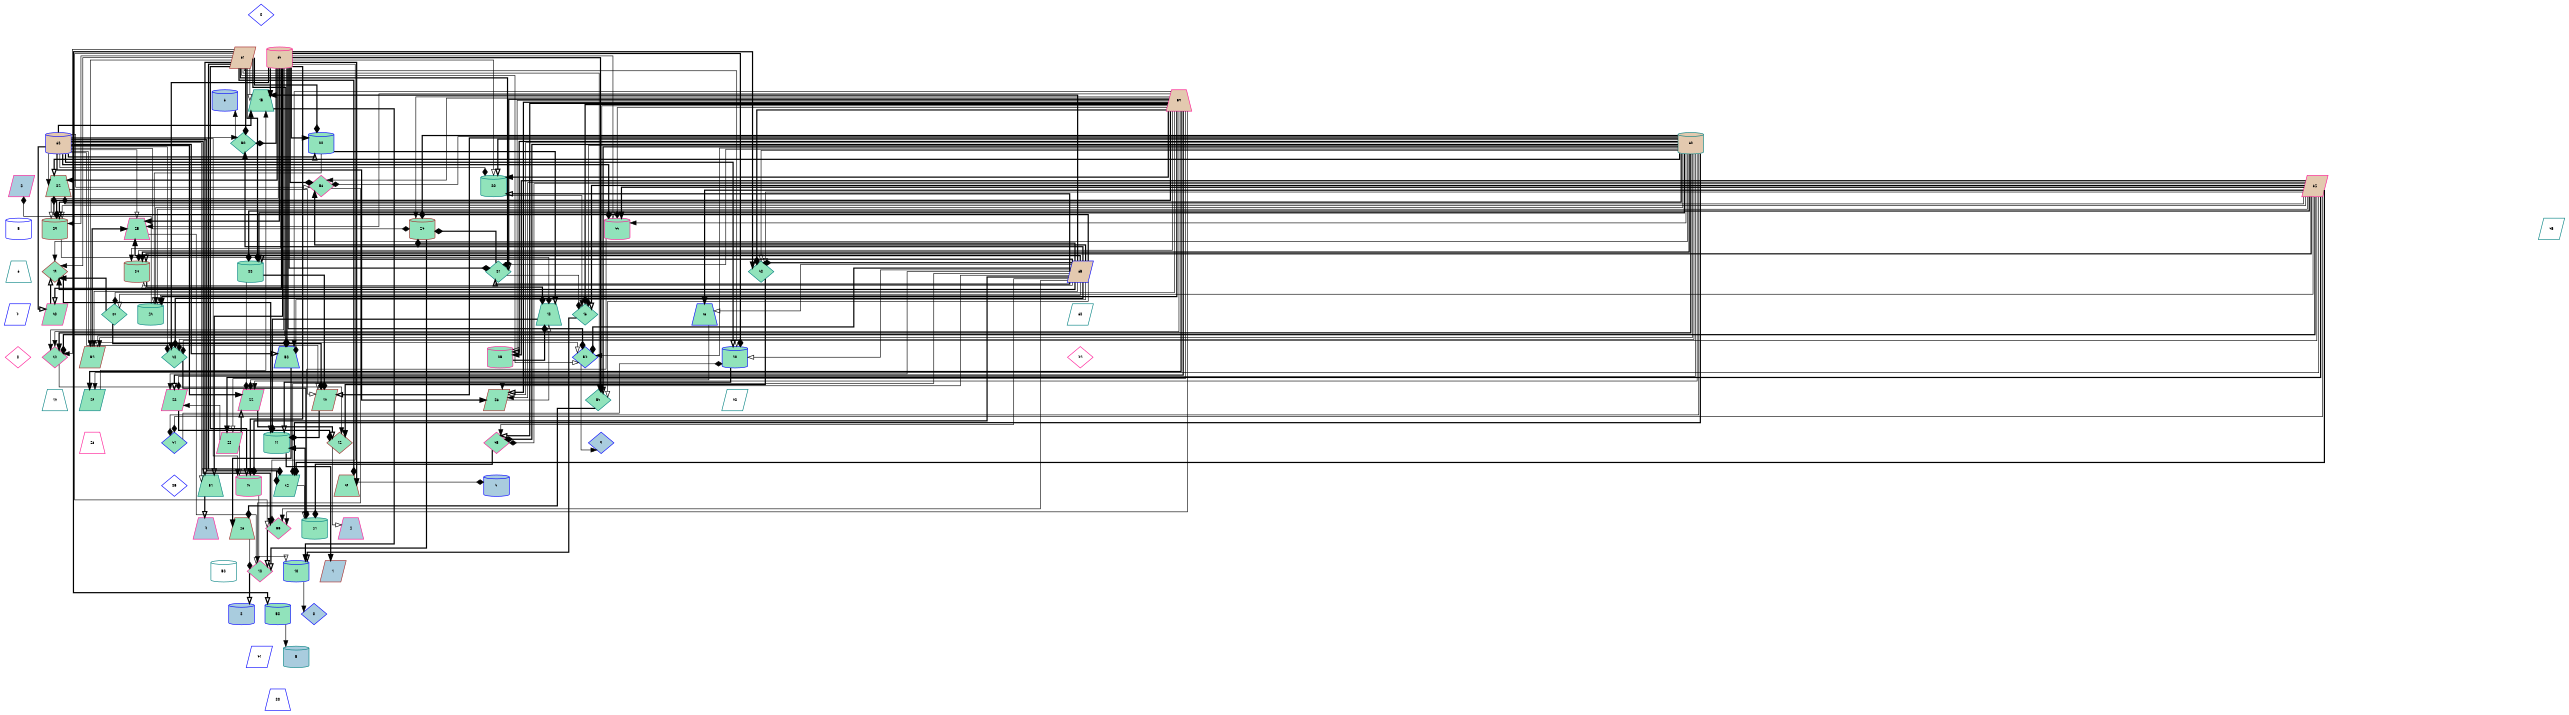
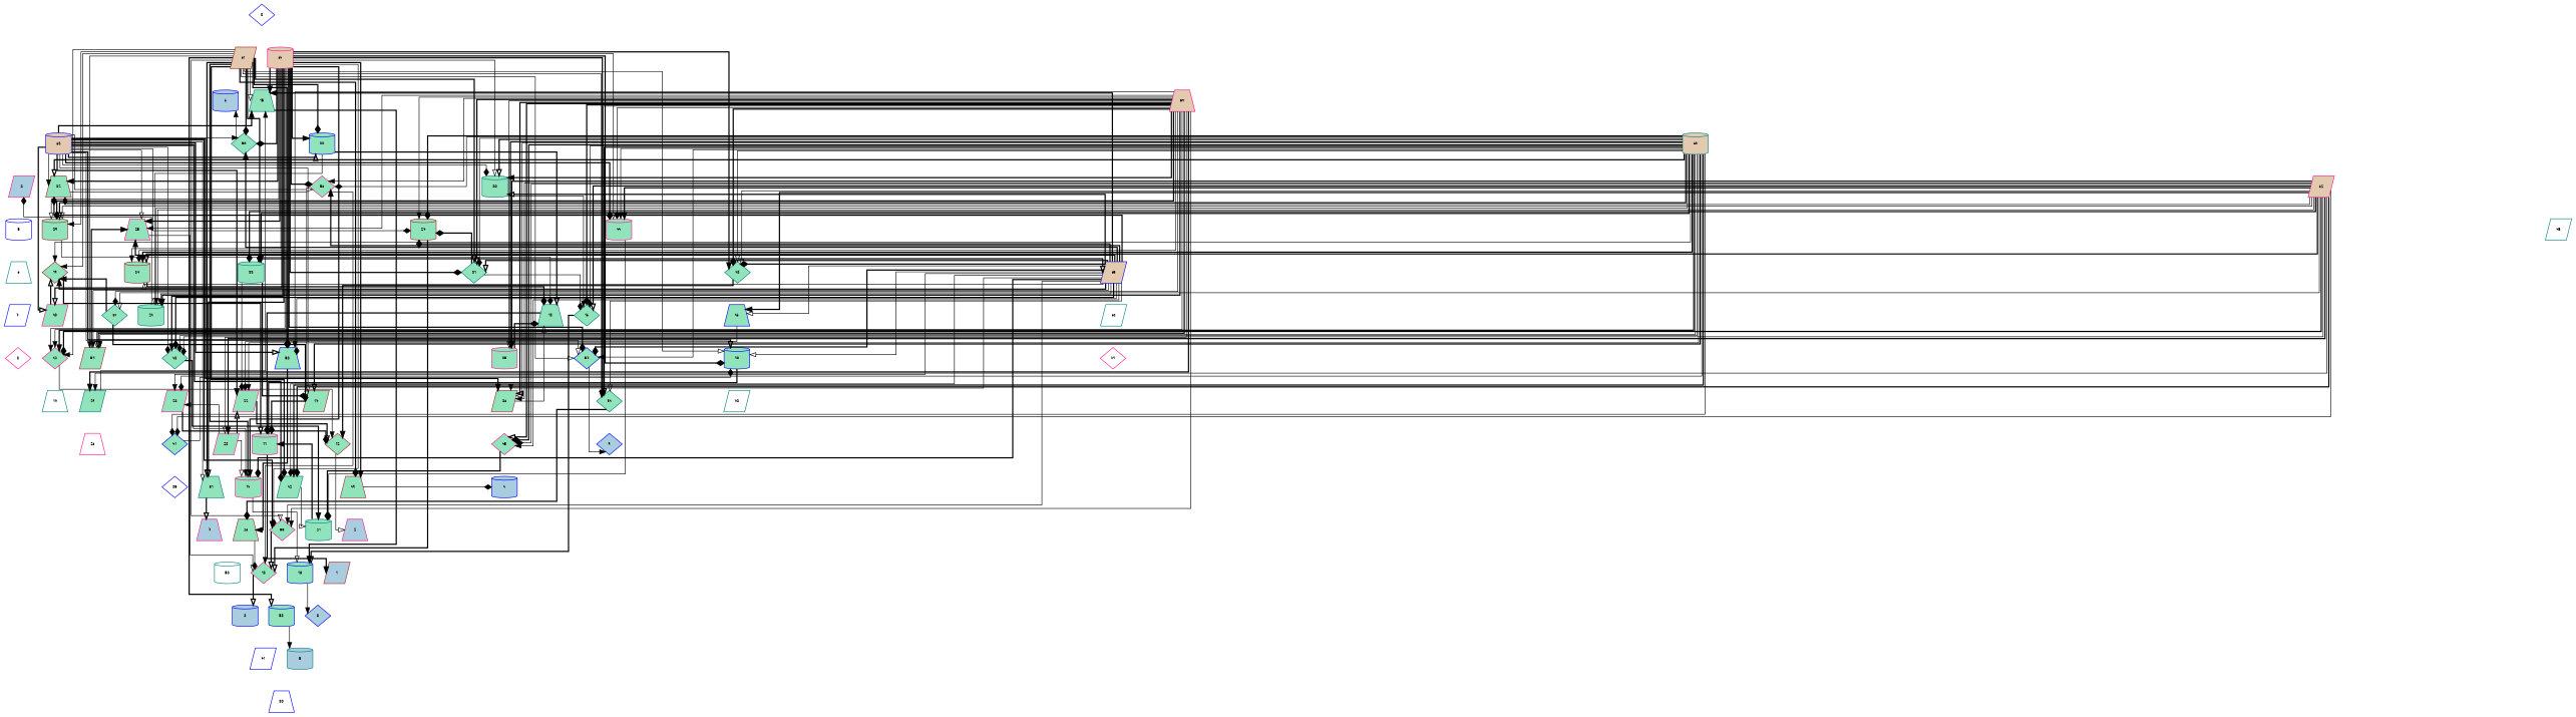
  digraph {
    fontname="Patrick Hand"
    rank=same
    rankdir=TB
    splines=ortho
    node [color=teal fillcolor="#91e3bb" fixedsize=true fontname="Patrick Hand" fontsize=8 shape=cylinder style=filled]
    edge [constraint=false fontname="Patrick Hand" style=invis]
    n1 [color=blue fillcolor="#ffffff" label=0 shape=diamond width=0.6]
    n2 [color=brown fillcolor="#e3c9af" label=61 shape=parallelogram width=0.6]
    n3 [color=deeppink fillcolor="#e3c9af" label=64 width=0.6]
    n4 [color=blue fillcolor="#a9ccde" label=6 width=0.6]
    n5 [label=15 shape=trapezium width=0.6]
    n6 [label=50 shape=diamond width=0.6]
    n7 [color=brown label=39 width=0.6]
    n8 [color=brown label=19 shape=diamond width=0.6]
    n9 [color=deeppink label=47 shape=diamond width=0.6]
    n10 [color=blue label=38 width=0.6]
    n11 [color=brown label=52 shape=parallelogram width=0.6]
    n12 [label=33 width=0.6]
    n13 [label=31 shape=diamond width=0.6]
    n14 [color=blue label=53 shape=trapezium width=0.6]
    n15 [label=51 shape=trapezium width=0.6]
    n16 [color=deeppink label=14 width=0.6]
    n17 [color=blue label=57 shape=diamond width=0.6]
    n18 [label=42 shape=parallelogram width=0.6]
    n19 [color=deeppink label=55 shape=diamond width=0.6]
    n20 [color=blue label=20 width=0.6]
    n21 [label=54 shape=diamond width=0.6]
    n22 [color=brown label=49 shape=trapezium width=0.6]
    n23 [color=blue label=58 width=0.6]
    n24 [color=brown label=32 shape=trapezium width=0.6]
    n25 [color=deeppink label=40 shape=parallelogram width=0.6]
    n26 [color=deeppink label=56 shape=diamond width=0.6]
    n27 [color=deeppink label=25 shape=trapezium width=0.6]
    n28 [label=30 width=0.6]
    n29 [label=43 shape=diamond width=0.6]
    n30 [color=deeppink label=44 width=0.6]
    n31 [color=deeppink fillcolor="#e3c9af" label=59 shape=trapezium width=0.6]
    n32 [color=brown label=37 width=0.6]
    n33 [label=48 shape=diamond width=0.6]
    n34 [color=blue fillcolor="#e3c9af" label=63 width=0.6]
    n35 [color=blue label=10 width=0.6]
    n36 [label=18 shape=trapezium width=0.6]
    n37 [label=34 shape=diamond width=0.6]
-   n38 [label=11 width=0.6]
+   n38 [color=deeppink label=11 width=0.6]
    n39 [fillcolor="#ffffff" label=17 shape=trapezium width=0.6]
    n40 [label=29 shape=parallelogram width=0.6]
    n41 [color=brown label=12 shape=diamond width=0.6]
    n42 [label=24 width=0.6]
    n43 [color=deeppink label=23 shape=parallelogram width=0.6]
    n44 [color=deeppink label=22 shape=parallelogram width=0.6]
    n45 [color=brown label=17 shape=parallelogram width=0.6]
    n46 [color=brown label=27 width=0.6]
    n47 [label=16 shape=diamond width=0.6]
    n48 [color=brown label=26 shape=trapezium width=0.6]
    n49 [color=deeppink fillcolor="#a9ccde" label=7 shape=trapezium width=0.6]
    n50 [color=brown label=36 shape=parallelogram width=0.6]
    n51 [color=blue fillcolor="#a9ccde" label=9 shape=diamond width=0.6]
    n52 [label=21 width=0.6]
    n53 [color=deeppink label=13 shape=diamond width=0.6]
    n54 [fillcolor="#ffffff" label=73 shape=parallelogram width=0.6]
    n55 [color=deeppink label=45 shape=diamond width=0.6]
    n56 [color=deeppink fillcolor="#a9ccde" label=2 shape=trapezium width=0.6]
    n57 [color=blue fillcolor="#a9ccde" label=4 width=0.6]
    n58 [color=blue fillcolor="#ffffff" label=71 shape=parallelogram width=0.6]
    n59 [fillcolor="#a9ccde" label=5 width=0.6]
    n60 [color=deeppink fillcolor="#a9ccde" label=3 shape=parallelogram width=0.6]
    n61 [color=blue fillcolor="#ffffff" label=5 width=0.6]
    n62 [color=deeppink label=28 shape=parallelogram width=0.6]
    n63 [fillcolor="#ffffff" label=6 shape=trapezium width=0.6]
    n64 [color=blue fillcolor="#ffffff" label=7 shape=parallelogram width=0.6]
    n65 [color=deeppink fillcolor="#ffffff" label=8 shape=diamond width=0.6]
    n66 [color=deeppink fillcolor="#ffffff" label=26 shape=trapezium width=0.6]
    n67 [fillcolor="#e3c9af" label=60 width=0.6]
    n68 [color=deeppink label=35 width=0.6]
    n69 [color=blue label=46 shape=trapezium width=0.6]
    n70 [color=blue fillcolor="#a9ccde" label=0 shape=diamond width=0.6]
    n71 [color=brown fillcolor="#a9ccde" label=1 shape=parallelogram width=0.6]
    n72 [color=blue label=41 shape=diamond width=0.6]
    n73 [color=blue fillcolor="#ffffff" label=35 shape=diamond width=0.6]
    n74 [color=deeppink fillcolor="#e3c9af" label=62 shape=parallelogram width=0.6]
    n75 [color=blue fillcolor="#a9ccde" label=8 width=0.6]
    n76 [fillcolor="#ffffff" label=45 shape=parallelogram width=0.6]
    n77 [fillcolor="#ffffff" label=53 width=0.6]
    n78 [color=blue fillcolor="#e3c9af" label=65 shape=parallelogram width=0.6]
    n79 [fillcolor="#ffffff" label=63 shape=parallelogram width=0.6]
    n80 [color=deeppink fillcolor="#ffffff" label=72 shape=diamond width=0.6]
    n81 [color=blue fillcolor="#ffffff" label=80 shape=trapezium width=0.6]
    n1 -> n2 [constraint=true]
    n1 -> n3 [constraint=true]
    n2 -> n4 [constraint=true]
    n2 -> n5 [arrowhead=onormal style=solid]
    n2 -> n5 [constraint=true]
    n2 -> n6 [arrowhead=diamond style=bold]
    n2 -> n7 [arrowhead=normal style=solid]
    n2 -> n8 [arrowhead=normal style=solid]
    n2 -> n9 [arrowhead=normal style=solid]
    n2 -> n10 [arrowhead=diamond style=bold]
    n2 -> n11 [arrowhead=normal style=solid]
    n2 -> n12 [arrowhead=diamond style=bold]
    n2 -> n13 [arrowhead=onormal style=bold]
    n2 -> n14 [arrowhead=diamond style=bold]
    n2 -> n15 [arrowhead=onormal style=bold]
    n2 -> n16 [arrowhead=onormal style=bold]
    n2 -> n17 [arrowhead=onormal style=solid]
    n2 -> n18 [arrowhead=diamond style=bold]
    n2 -> n19 [arrowhead=onormal style=solid]
    n2 -> n20 [arrowhead=onormal style=solid]
    n2 -> n21 [arrowhead=normal style=solid]
    n2 -> n22 [arrowhead=diamond style=bold]
    n2 -> n23 [arrowhead=onormal style=bold]
    n3 -> n5 [arrowhead=normal style=bold]
    n3 -> n5 [constraint=true]
    n3 -> n6 [arrowhead=diamond style=bold]
    n3 -> n7 [arrowhead=onormal style=solid]
    n3 -> n9 [arrowhead=normal style=solid]
    n3 -> n10 [arrowhead=normal style=bold]
    n3 -> n11 [arrowhead=onormal style=solid]
    n3 -> n13 [arrowhead=diamond style=bold]
    n3 -> n14 [arrowhead=diamond style=bold]
    n3 -> n15 [arrowhead=onormal style=bold]
    n3 -> n16 [arrowhead=normal style=bold]
    n3 -> n17 [arrowhead=diamond style=bold]
    n3 -> n19 [arrowhead=diamond style=solid]
    n3 -> n20 [arrowhead=diamond style=bold]
    n3 -> n21 [arrowhead=normal style=bold]
    n3 -> n22 [arrowhead=normal style=bold]
    n3 -> n24 [arrowhead=normal style=bold]
    n3 -> n25 [arrowhead=onormal style=bold]
    n3 -> n26 [arrowhead=diamond style=bold]
    n3 -> n27 [arrowhead=normal style=bold]
    n3 -> n28 [arrowhead=onormal style=solid]
    n3 -> n29 [arrowhead=normal style=bold]
    n3 -> n30 [arrowhead=onormal style=solid]
    n3 -> n31 [constraint=true]
    n3 -> n32 [arrowhead=normal style=solid]
    n3 -> n33 [arrowhead=normal style=bold]
    n4 -> n6 [constraint=true]
    n4 -> n34 [constraint=true]
    n5 -> n6 [constraint=true]
    n5 -> n10 [constraint=true]
    n5 -> n35 [arrowhead=normal style=bold]
    n6 -> n4 [arrowhead=normal style=solid]
    n6 -> n24 [constraint=true]
    n6 -> n26 [constraint=true]
    n7 -> n8 [constraint=true]
    n7 -> n32 [constraint=true]
    n7 -> n36 [arrowhead=diamond style=solid]
    n8 -> n25 [constraint=true]
    n8 -> n37 [constraint=true]
    n8 -> n38 [arrowhead=onormal style=bold]
    n9 -> n39 [constraint=true]
    n9 -> n40 [constraint=true]
    n9 -> n41 [arrowhead=normal style=solid]
    n10 -> n26 [constraint=true]
    n10 -> n28 [constraint=true]
    n10 -> n36 [arrowhead=onormal style=bold]
    n10 -> n42 [arrowhead=onormal style=solid]
    n11 -> n27 [arrowhead=normal style=bold]
    n11 -> n40 [constraint=true]
    n11 -> n43 [constraint=true]
    n12 -> n36 [constraint=true]
    n12 -> n42 [constraint=true]
    n12 -> n44 [arrowhead=diamond style=solid]
    n12 -> n45 [arrowhead=diamond style=bold]
    n13 -> n36 [constraint=true]
    n13 -> n46 [arrowhead=diamond style=bold]
    n13 -> n47 [arrowhead=diamond style=solid]
    n13 -> n47 [constraint=true]
    n14 -> n44 [constraint=true]
    n14 -> n45 [constraint=true]
    n14 -> n48 [arrowhead=normal style=bold]
    n15 -> n48 [constraint=true]
    n15 -> n49 [arrowhead=onormal style=bold]
    n15 -> n49 [constraint=true]
    n16 -> n19 [constraint=true]
    n16 -> n35 [arrowhead=onormal style=solid]
    n16 -> n48 [constraint=true]
    n17 -> n21 [constraint=true]
    n17 -> n50 [constraint=true]
    n17 -> n51 [arrowhead=normal style=solid]
    n18 -> n19 [constraint=true]
    n18 -> n52 [arrowhead=onormal style=solid]
    n18 -> n52 [constraint=true]
    n19 -> n35 [constraint=true]
    n19 -> n53 [arrowhead=onormal style=bold]
    n19 -> n53 [constraint=true]
    n20 -> n21 [constraint=true]
    n20 -> n38 [arrowhead=onormal style=bold]
    n20 -> n54 [constraint=true]
    n21 -> n48 [arrowhead=diamond style=bold]
    n21 -> n51 [constraint=true]
    n21 -> n55 [constraint=true]
    n22 -> n52 [constraint=true]
    n22 -> n56 [constraint=true]
    n22 -> n57 [arrowhead=diamond style=solid]
    n23 -> n58 [constraint=true]
    n23 -> n59 [arrowhead=normal style=solid]
    n23 -> n59 [constraint=true]
    n24 -> n7 [constraint=true]
    n24 -> n27 [constraint=true]
    n24 -> n45 [arrowhead=onormal style=solid]
    n25 -> n8 [arrowhead=onormal style=bold]
    n25 -> n9 [constraint=true]
    n25 -> n11 [constraint=true]
    n26 -> n27 [constraint=true]
    n26 -> n46 [constraint=true]
    n26 -> n53 [arrowhead=normal style=solid]
    n27 -> n12 [constraint=true]
    n27 -> n32 [constraint=true]
    n27 -> n53 [arrowhead=onormal style=solid]
    n28 -> n30 [constraint=true]
    n28 -> n46 [constraint=true]
    n28 -> n47 [arrowhead=normal style=solid]
    n29 -> n43 [constraint=true]
    n29 -> n44 [constraint=true]
    n29 -> n52 [arrowhead=normal style=bold]
    n30 -> n13 [constraint=true]
    n30 -> n33 [constraint=true]
    n30 -> n52 [arrowhead=diamond style=solid]
    n31 -> n7 [arrowhead=diamond style=bold]
    n31 -> n9 [arrowhead=normal style=solid]
    n31 -> n10 [constraint=true]
-   n31 -> n43 [arrowhead=onormal style=bold]
+   n31 -> n11 [arrowhead=onormal style=bold]
    n31 -> n13 [arrowhead=onormal style=bold]
    n31 -> n14 [arrowhead=normal style=solid]
    n31 -> n19 [arrowhead=normal style=solid]
    n31 -> n21 [arrowhead=diamond style=solid]
    n31 -> n26 [arrowhead=normal style=solid]
    n31 -> n27 [arrowhead=normal style=solid]
    n31 -> n28 [arrowhead=normal style=bold]
    n31 -> n30 [arrowhead=diamond style=solid]
    n31 -> n32 [arrowhead=diamond style=solid]
    n31 -> n33 [arrowhead=diamond style=bold]
    n31 -> n37 [arrowhead=diamond style=solid]
    n31 -> n40 [arrowhead=normal style=bold]
    n31 -> n42 [arrowhead=normal style=bold]
    n31 -> n46 [arrowhead=normal style=solid]
    n31 -> n47 [arrowhead=diamond style=bold]
    n31 -> n50 [arrowhead=onormal style=bold]
    n31 -> n55 [arrowhead=onormal style=bold]
    n31 -> n62 [arrowhead=onormal style=solid]
    n31 -> n67 [constraint=true]
    n31 -> n68 [arrowhead=onormal style=solid]
    n32 -> n36 [arrowhead=diamond style=bold]
    n32 -> n37 [constraint=true]
    n32 -> n42 [constraint=true]
    n33 -> n41 [arrowhead=normal style=bold]
    n33 -> n47 [constraint=true]
    n33 -> n69 [constraint=true]
    n34 -> n5 [arrowhead=normal style=bold]
    n34 -> n6 [arrowhead=normal style=solid]
    n34 -> n10 [arrowhead=onormal style=bold]
    n34 -> n14 [arrowhead=onormal style=bold]
    n34 -> n15 [arrowhead=onormal style=solid]
    n34 -> n16 [arrowhead=normal style=solid]
    n34 -> n17 [arrowhead=onormal style=solid]
    n34 -> n18 [arrowhead=diamond style=bold]
    n34 -> n19 [arrowhead=normal style=bold]
    n34 -> n20 [arrowhead=onormal style=bold]
    n34 -> n24 [arrowhead=normal style=solid]
    n34 -> n24 [constraint=true]
    n34 -> n25 [arrowhead=onormal style=bold]
    n34 -> n26 [arrowhead=onormal style=solid]
    n34 -> n27 [arrowhead=onormal style=solid]
    n34 -> n28 [arrowhead=diamond style=solid]
    n34 -> n29 [arrowhead=diamond style=solid]
    n34 -> n30 [arrowhead=diamond style=bold]
    n34 -> n44 [arrowhead=normal style=bold]
    n34 -> n45 [arrowhead=onormal style=solid]
    n34 -> n46 [arrowhead=diamond style=solid]
    n34 -> n50 [arrowhead=normal style=bold]
    n34 -> n60 [constraint=true]
    n35 -> n23 [constraint=true]
    n35 -> n70 [arrowhead=normal style=solid]
    n35 -> n70 [constraint=true]
    n36 -> n14 [constraint=true]
    n36 -> n38 [arrowhead=diamond style=bold]
    n36 -> n68 [constraint=true]
    n37 -> n8 [arrowhead=normal style=bold]
    n37 -> n11 [constraint=true]
    n37 -> n29 [constraint=true]
    n37 -> n45 [arrowhead=diamond style=bold]
    n38 -> n16 [constraint=true]
    n38 -> n18 [constraint=true]
    n38 -> n71 [arrowhead=normal style=bold]
    n39 -> n66 [constraint=true]
    n40 -> n5 [arrowhead=normal style=solid]
    n40 -> n66 [constraint=true]
    n40 -> n72 [constraint=true]
    n41 -> n18 [constraint=true]
    n41 -> n22 [constraint=true]
    n41 -> n56 [arrowhead=onormal style=solid]
    n42 -> n14 [constraint=true]
    n42 -> n29 [constraint=true]
    n42 -> n60 [arrowhead=diamond style=solid]
    n43 -> n41 [arrowhead=diamond style=bold]
    n43 -> n62 [constraint=true]
    n43 -> n72 [constraint=true]
    n44 -> n38 [constraint=true]
    n44 -> n41 [arrowhead=onormal style=bold]
    n44 -> n62 [constraint=true]
    n45 -> n38 [arrowhead=diamond style=bold]
    n45 -> n38 [constraint=true]
    n45 -> n41 [constraint=true]
    n46 -> n12 [constraint=true]
    n46 -> n13 [constraint=true]
    n46 -> n53 [arrowhead=onormal style=bold]
    n47 -> n17 [constraint=true]
    n47 -> n35 [arrowhead=onormal style=bold]
    n47 -> n68 [constraint=true]
    n48 -> n53 [arrowhead=diamond style=solid]
    n48 -> n53 [constraint=true]
    n48 -> n77 [constraint=true]
    n49 -> n77 [constraint=true]
    n50 -> n36 [arrowhead=onormal style=solid]
    n50 -> n41 [constraint=true]
    n50 -> n55 [constraint=true]
    n51 -> n57 [constraint=true]
    n52 -> n35 [constraint=true]
    n52 -> n38 [arrowhead=normal style=bold]
    n52 -> n71 [constraint=true]
    n53 -> n23 [constraint=true]
    n53 -> n75 [arrowhead=onormal style=bold]
    n53 -> n75 [constraint=true]
    n54 -> n51 [constraint=true]
    n55 -> n22 [constraint=true]
    n55 -> n52 [arrowhead=diamond style=bold]
    n55 -> n57 [constraint=true]
    n56 -> n71 [constraint=true]
    n57 -> n56 [constraint=true]
    n58 -> n81 [constraint=true]
    n59 -> n81 [constraint=true]
    n60 -> n7 [constraint=true]
    n60 -> n61 [constraint=true]
    n61 -> n8 [constraint=true]
    n61 -> n63 [constraint=true]
    n62 -> n15 [constraint=true]
    n62 -> n16 [arrowhead=onormal style=solid]
    n62 -> n16 [constraint=true]
    n62 -> n43 [arrowhead=normal style=solid]
    n62 -> n44 [arrowhead=onormal style=bold]
    n63 -> n25 [constraint=true]
    n63 -> n64 [constraint=true]
    n64 -> n9 [constraint=true]
    n64 -> n65 [constraint=true]
    n65 -> n39 [constraint=true]
    n66 -> n73 [constraint=true]
    n67 -> n7 [arrowhead=onormal style=bold]
    n67 -> n8 [arrowhead=normal style=solid]
    n67 -> n9 [arrowhead=normal style=bold]
    n67 -> n11 [arrowhead=normal style=solid]
    n67 -> n12 [arrowhead=onormal style=bold]
    n67 -> n13 [arrowhead=diamond style=solid]
    n67 -> n17 [arrowhead=normal style=solid]
    n67 -> n18 [arrowhead=normal style=bold]
    n67 -> n21 [arrowhead=onormal style=bold]
    n67 -> n24 [arrowhead=onormal style=bold]
    n67 -> n26 [arrowhead=diamond style=solid]
    n67 -> n28 [arrowhead=onormal style=bold]
    n67 -> n28 [constraint=true]
    n67 -> n29 [arrowhead=diamond style=solid]
    n67 -> n30 [arrowhead=normal style=solid]
    n67 -> n32 [arrowhead=normal style=bold]
    n67 -> n33 [arrowhead=onormal style=solid]
    n67 -> n42 [arrowhead=normal style=solid]
    n67 -> n43 [arrowhead=diamond style=solid]
    n67 -> n44 [arrowhead=normal style=solid]
    n67 -> n45 [arrowhead=onormal style=bold]
    n67 -> n46 [arrowhead=diamond style=bold]
    n67 -> n47 [arrowhead=diamond style=solid]
    n67 -> n50 [arrowhead=onormal style=solid]
    n67 -> n55 [arrowhead=diamond style=bold]
    n67 -> n68 [arrowhead=onormal style=bold]
    n67 -> n72 [arrowhead=diamond style=solid]
    n67 -> n74 [constraint=true]
    n68 -> n36 [arrowhead=diamond style=bold]
    n68 -> n45 [constraint=true]
    n68 -> n50 [constraint=true]
    n69 -> n17 [constraint=true]
    n69 -> n20 [constraint=true]
    n69 -> n44 [arrowhead=diamond style=solid]
    n70 -> n59 [constraint=true]
    n71 -> n70 [constraint=true]
    n72 -> n15 [constraint=true]
    n72 -> n20 [arrowhead=diamond style=solid]
    n72 -> n73 [constraint=true]
    n73 -> n49 [constraint=true]
    n74 -> n7 [arrowhead=onormal style=solid]
    n74 -> n9 [arrowhead=diamond style=bold]
    n74 -> n12 [arrowhead=diamond style=bold]
    n74 -> n18 [arrowhead=diamond style=bold]
    n74 -> n24 [arrowhead=diamond style=solid]
    n74 -> n29 [arrowhead=diamond style=solid]
    n74 -> n30 [arrowhead=normal style=bold]
    n74 -> n30 [constraint=true]
    n74 -> n32 [arrowhead=onormal style=bold]
    n74 -> n33 [arrowhead=onormal style=solid]
    n74 -> n37 [arrowhead=onormal style=solid]
    n74 -> n40 [arrowhead=normal style=solid]
    n74 -> n42 [arrowhead=onormal style=solid]
    n74 -> n47 [arrowhead=onormal style=bold]
    n74 -> n50 [arrowhead=normal style=solid]
    n74 -> n55 [arrowhead=diamond style=solid]
    n74 -> n62 [arrowhead=normal style=bold]
    n74 -> n68 [arrowhead=normal style=bold]
    n74 -> n69 [arrowhead=normal style=bold]
    n74 -> n72 [arrowhead=diamond style=solid]
    n74 -> n76 [constraint=true]
    n75 -> n58 [constraint=true]
    n76 -> n33 [constraint=true]
    n76 -> n78 [constraint=true]
    n77 -> n75 [constraint=true]
    n78 -> n5 [arrowhead=normal style=bold]
    n78 -> n6 [arrowhead=normal style=bold]
    n78 -> n8 [arrowhead=normal style=bold]
    n78 -> n11 [arrowhead=normal style=solid]
-   n78 -> n12 [arrowhead=onormal style=bold]
+   n12 -> n78 [arrowhead=onormal style=bold]
    n78 -> n13 [arrowhead=onormal style=bold]
    n78 -> n14 [arrowhead=diamond style=solid]
    n78 -> n16 [arrowhead=diamond style=bold]
    n78 -> n17 [arrowhead=diamond style=bold]
    n78 -> n18 [arrowhead=diamond style=solid]
    n78 -> n19 [arrowhead=normal style=solid]
    n78 -> n20 [arrowhead=onormal style=solid]
    n78 -> n21 [arrowhead=onormal style=solid]
    n78 -> n24 [arrowhead=diamond style=bold]
    n78 -> n26 [arrowhead=normal style=bold]
    n78 -> n27 [arrowhead=normal style=bold]
    n78 -> n28 [arrowhead=onormal style=bold]
    n78 -> n29 [arrowhead=diamond style=bold]
    n78 -> n32 [arrowhead=onormal style=solid]
    n78 -> n33 [arrowhead=diamond style=bold]
    n78 -> n42 [arrowhead=normal style=solid]
    n78 -> n43 [arrowhead=normal style=solid]
    n78 -> n46 [arrowhead=diamond style=bold]
    n78 -> n50 [arrowhead=normal style=solid]
    n78 -> n55 [arrowhead=normal style=solid]
    n78 -> n69 [arrowhead=onormal style=solid]
    n78 -> n69 [constraint=true]
    n78 -> n79 [constraint=true]
    n79 -> n20 [constraint=true]
    n79 -> n80 [constraint=true]
    n80 -> n54 [constraint=true]
  }
